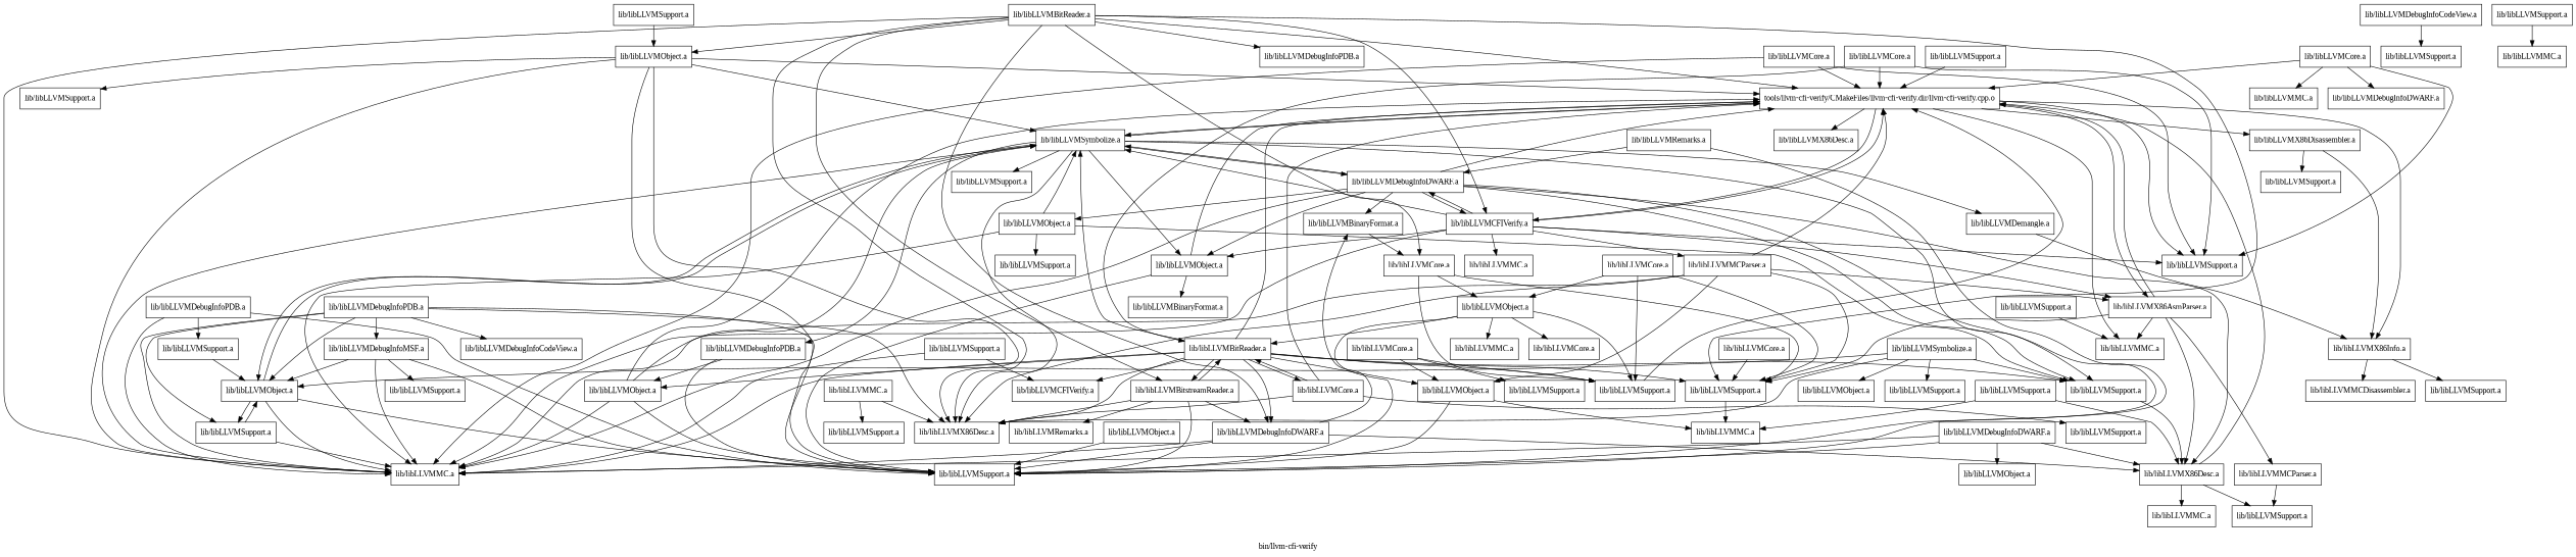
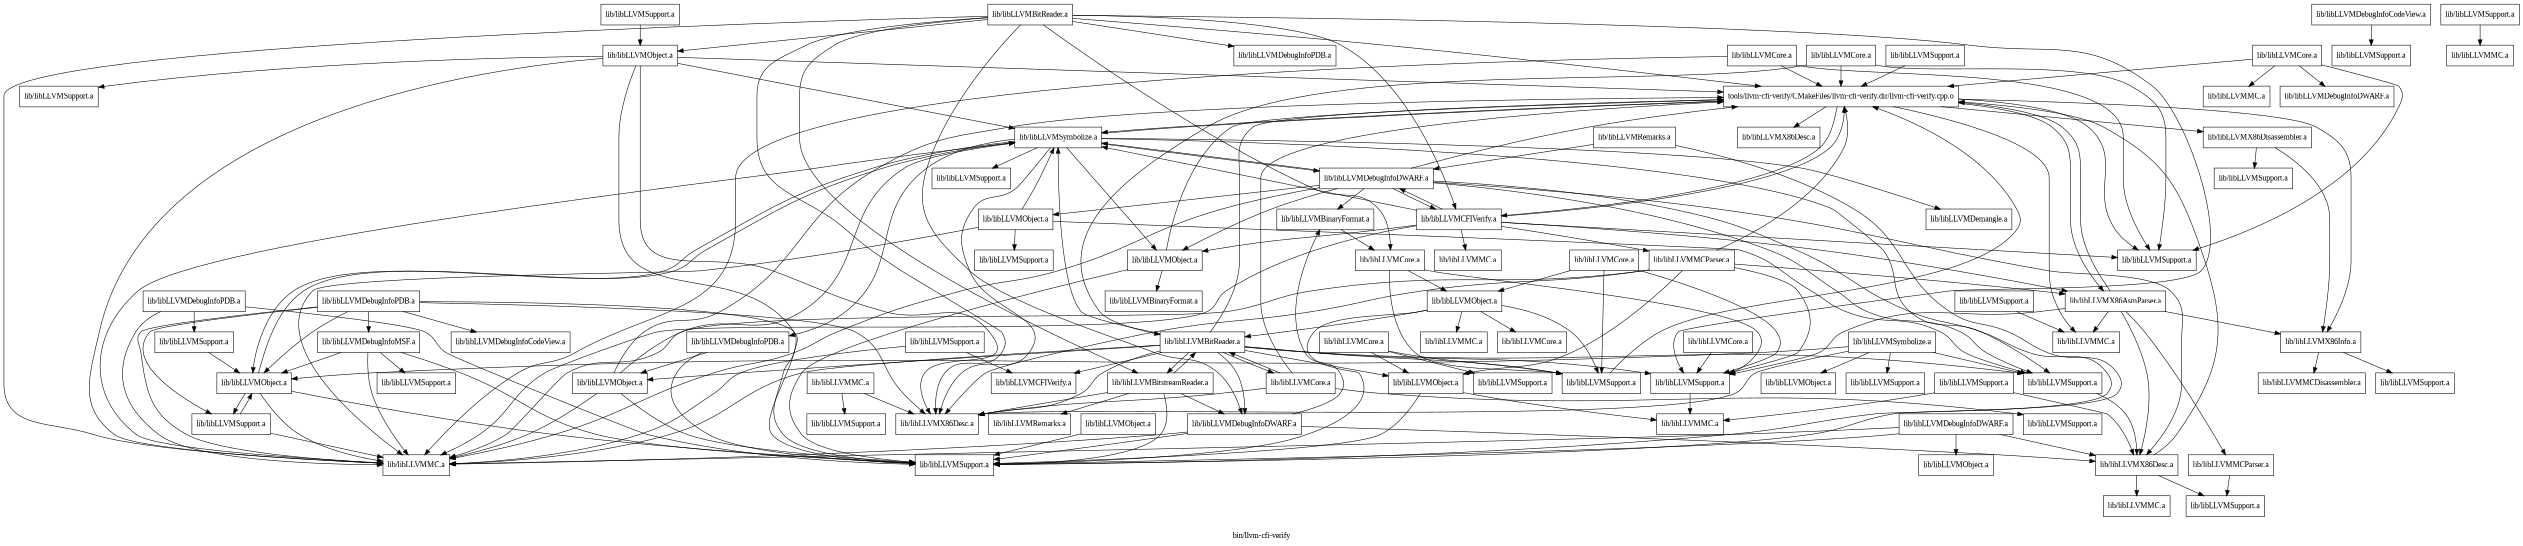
  digraph {
    fontname="Liberation Serif"
    label="bin/llvm-cfi-verify"
    node [fontname="Liberation Serif" shape=record]
    edge [fontname="Liberation Serif"]
    n1 [label="{tools/llvm-cfi-verify/CMakeFiles/llvm-cfi-verify.dir/llvm-cfi-verify.cpp.o}"]
    n2 [label="{lib/libLLVMX86AsmParser.a}"]
    n3 [label="{lib/libLLVMX86Desc.a}"]
    n4 [label="{lib/libLLVMX86Disassembler.a}"]
    n5 [label="{lib/libLLVMX86Info.a}"]
    n6 [label="{lib/libLLVMMC.a}"]
    n7 [label="{lib/libLLVMSupport.a}"]
    n8 [label="{lib/libLLVMSymbolize.a}"]
    n9 [label="{lib/libLLVMCFIVerify.a}"]
    n10 [label="{lib/libLLVMX86Desc.a}"]
    n11 [label="{lib/libLLVMMCParser.a}"]
    n12 [label="{lib/libLLVMSupport.a}"]
    n13 [label="{lib/libLLVMSupport.a}"]
    n14 [label="{lib/libLLVMMCDisassembler.a}"]
    n15 [label="{lib/libLLVMSupport.a}"]
    n16 [label="{lib/libLLVMX86Desc.a}"]
    n17 [label="{lib/libLLVMMC.a}"]
    n18 [label="{lib/libLLVMSupport.a}"]
    n19 [label="{lib/libLLVMObject.a}"]
    n20 [label="{lib/libLLVMSupport.a}"]
    n21 [label="{lib/libLLVMObject.a}"]
    n22 [label="{lib/libLLVMDebugInfoPDB.a}"]
    n23 [label="{lib/libLLVMDebugInfoDWARF.a}"]
    n24 [label="{lib/libLLVMDemangle.a}"]
    n25 [label="{lib/libLLVMMCParser.a}"]
    n26 [label="{lib/libLLVMMC.a}"]
    n27 [label="{lib/libLLVMMC.a}"]
    n28 [label="{lib/libLLVMSupport.a}"]
    n29 [label="{lib/libLLVMMC.a}"]
    n30 [label="{lib/libLLVMSupport.a}"]
    n31 [label="{lib/libLLVMBinaryFormat.a}"]
    n32 [label="{lib/libLLVMSupport.a}"]
    n33 [label="{lib/libLLVMObject.a}"]
    n34 [label="{lib/libLLVMObject.a}"]
    n35 [label="{lib/libLLVMBinaryFormat.a}"]
    n36 [label="{lib/libLLVMObject.a}"]
    n37 [label="{lib/libLLVMSupport.a}"]
    n38 [label="{lib/libLLVMCore.a}"]
    n39 [label="{lib/libLLVMMC.a}"]
    n40 [label="{lib/libLLVMSupport.a}"]
    n41 [label="{lib/libLLVMObject.a}"]
    n42 [label="{lib/libLLVMSupport.a}"]
    n43 [label="{lib/libLLVMObject.a}"]
    n44 [label="{lib/libLLVMSupport.a}"]
    n45 [label="{lib/libLLVMSupport.a}"]
    n46 [label="{lib/libLLVMMC.a}"]
    n47 [label="{lib/libLLVMBitReader.a}"]
    n48 [label="{lib/libLLVMCore.a}"]
    n49 [label="{lib/libLLVMCFIVerify.a}"]
    n50 [label="{lib/libLLVMDebugInfoDWARF.a}"]
    n51 [label="{lib/libLLVMCore.a}"]
    n52 [label="{lib/libLLVMBitstreamReader.a}"]
    n53 [label="{lib/libLLVMSupport.a}"]
    n54 [label="{lib/libLLVMRemarks.a}"]
    n55 [label="{lib/libLLVMSymbolize.a}"]
    n56 [label="{lib/libLLVMSupport.a}"]
    n57 [label="{lib/libLLVMObject.a}"]
    n58 [label="{lib/libLLVMObject.a}"]
    n59 [label="{lib/libLLVMSupport.a}"]
    n60 [label="{lib/libLLVMDebugInfoPDB.a}"]
    n61 [label="{lib/libLLVMDebugInfoPDB.a}"]
    n62 [label="{lib/libLLVMDebugInfoMSF.a}"]
    n63 [label="{lib/libLLVMDebugInfoCodeView.a}"]
    n64 [label="{lib/libLLVMSupport.a}"]
    n65 [label="{lib/libLLVMDebugInfoDWARF.a}"]
    n66 [label="{lib/libLLVMObject.a}"]
    n67 [label="{lib/libLLVMDebugInfoCodeView.a}"]
    n68 [label="{lib/libLLVMSupport.a}"]
    n69 [label="{lib/libLLVMSupport.a}"]
    n70 [label="{lib/libLLVMBitReader.a}"]
    n71 [label="{lib/libLLVMDebugInfoPDB.a}"]
    n72 [label="{lib/libLLVMSupport.a}"]
    n73 [label="{lib/libLLVMMC.a}"]
    n74 [label="{lib/libLLVMCore.a}"]
    n75 [label="{lib/libLLVMSupport.a}"]
    n76 [label="{lib/libLLVMCore.a}"]
    n77 [label="{lib/libLLVMSupport.a}"]
    n78 [label="{lib/libLLVMCore.a}"]
    n79 [label="{lib/libLLVMSupport.a}"]
    n80 [label="{lib/libLLVMCore.a}"]
    n81 [label="{lib/libLLVMCore.a}"]
    n82 [label="{lib/libLLVMCore.a}"]
    n83 [label="{lib/libLLVMMC.a}"]
    n84 [label="{lib/libLLVMDebugInfoDWARF.a}"]
    n85 [label="{lib/libLLVMRemarks.a}"]
    n86 [label="{lib/libLLVMSupport.a}"]
    n1 -> n2
    n1 -> n3
    n1 -> n4
    n1 -> n5
    n1 -> n6
    n1 -> n7
    n1 -> n8
    n1 -> n9
    n2 -> n1
-   n24 -> n5
+   n2 -> n5
    n2 -> n6
    n2 -> n10
    n2 -> n11
    n2 -> n12
    n4 -> n5
    n4 -> n13
    n5 -> n14
    n5 -> n15
    n8 -> n1
    n8 -> n16
    n8 -> n17
    n8 -> n18
    n8 -> n19
    n8 -> n20
    n8 -> n21
    n8 -> n22
    n8 -> n23
    n8 -> n24
    n9 -> n1
    n9 -> n2
    n9 -> n7
    n9 -> n8
    n9 -> n17
    n9 -> n19
    n9 -> n23
    n9 -> n25
    n9 -> n26
    n10 -> n1
    n10 -> n27
    n10 -> n28
    n11 -> n28
    n12 -> n29
    n19 -> n1
    n19 -> n30
    n19 -> n31
    n20 -> n10
    n21 -> n8
    n21 -> n17
    n21 -> n30
    n21 -> n32
    n22 -> n30
    n22 -> n33
    n23 -> n1
    n23 -> n8
    n23 -> n9
    n23 -> n10
    n23 -> n17
    n23 -> n19
    n23 -> n20
    n23 -> n30
    n23 -> n34
    n23 -> n35
    n25 -> n1
    n25 -> n2
    n25 -> n12
    n25 -> n16
    n25 -> n17
    n25 -> n36
    n32 -> n17
    n32 -> n21
    n33 -> n1
    n33 -> n8
    n33 -> n17
    n33 -> n30
    n34 -> n8
    n34 -> n17
    n34 -> n20
    n34 -> n37
    n35 -> n38
    n36 -> n29
    n36 -> n30
    n38 -> n12
    n38 -> n41
    n38 -> n42
    n39 -> n16
    n39 -> n40
    n41 -> n30
    n41 -> n42
    n41 -> n46
    n41 -> n47
    n41 -> n48
    n42 -> n1
    n43 -> n1
    n43 -> n8
    n43 -> n16
    n43 -> n17
    n43 -> n30
    n43 -> n44
    n45 -> n43
    n47 -> n1
    n47 -> n8
    n47 -> n12
    n47 -> n16
    n47 -> n17
    n47 -> n20
    n47 -> n33
    n47 -> n36
    n47 -> n42
    n47 -> n49
    n47 -> n50
    n47 -> n51
    n47 -> n52
    n50 -> n10
    n50 -> n17
    n50 -> n30
    n50 -> n35
    n51 -> n1
    n51 -> n16
    n51 -> n47
    n51 -> n53
    n52 -> n16
    n52 -> n30
    n52 -> n47
    n52 -> n50
    n52 -> n54
    n55 -> n16
    n55 -> n20
    n55 -> n21
    n55 -> n56
    n55 -> n57
    n58 -> n30
    n59 -> n21
    n60 -> n17
    n60 -> n30
    n60 -> n59
    n61 -> n16
    n61 -> n17
    n61 -> n21
    n61 -> n30
    n61 -> n32
    n61 -> n62
    n61 -> n63
    n62 -> n17
    n62 -> n21
    n62 -> n30
    n62 -> n64
    n65 -> n10
    n65 -> n17
    n65 -> n30
    n65 -> n66
    n67 -> n68
    n69 -> n6
    n70 -> n1
    n70 -> n9
    n70 -> n12
    n70 -> n16
    n70 -> n17
    n70 -> n38
    n70 -> n43
    n70 -> n50
    n70 -> n52
    n70 -> n71
    n72 -> n73
    n74 -> n36
    n74 -> n42
    n74 -> n75
    n76 -> n12
    n77 -> n17
    n77 -> n49
    n78 -> n1
    n78 -> n7
    n78 -> n47
    n79 -> n1
    n80 -> n12
    n80 -> n41
    n80 -> n42
    n81 -> n1
    n81 -> n7
    n81 -> n17
    n82 -> n1
    n82 -> n7
    n82 -> n83
    n82 -> n84
    n85 -> n23
    n85 -> n30
    n86 -> n10
    n86 -> n29
  }
